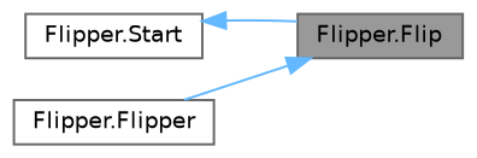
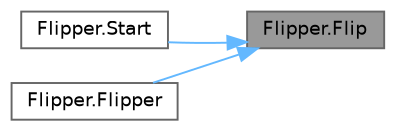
  digraph {
    rankdir=RL
    node [color=grey40 fillcolor=white fontname=Helvetica fontsize=10 shape=box style=filled]
    edge [color=steelblue1 dir=back fontname=Helvetica fontsize=10 labelfontname=Helvetica labelfontsize=10 style=solid]
    n1 [color=gray40 fillcolor=grey60 fontcolor=black height=0.2 label="Flipper.Flip" width=0.4]
    n2 [height=0.2 label="Flipper.Start" width=0.4]
    n3 [height=0.2 label="Flipper.Flipper" width=0.4]
-   n2 -> n1
+   n1 -> n2
    n1 -> n3
  }
